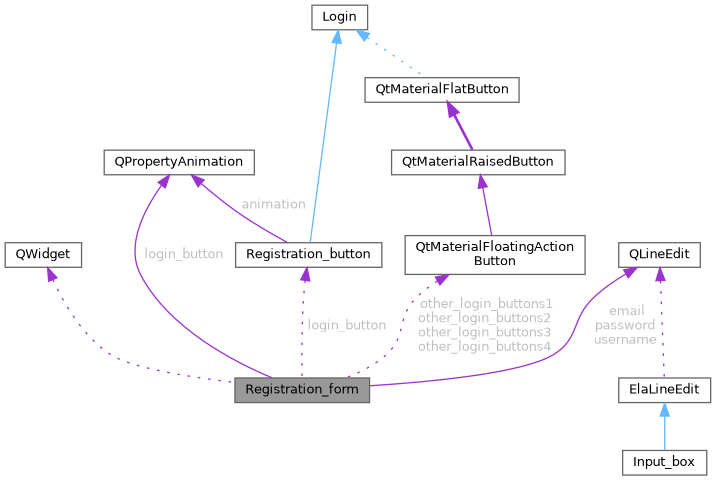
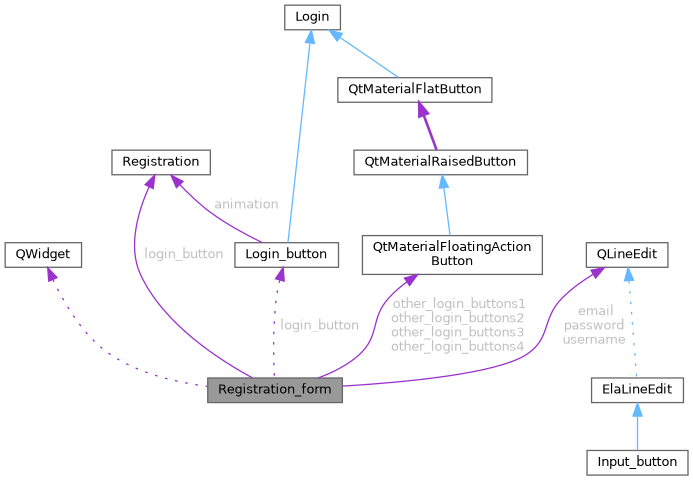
  digraph {
    node [color=gray40 fillcolor=white fontname=Helvetica fontsize=10 shape=box style=filled]
    edge [color=darkorchid3 dir=back fontname=Helvetica fontsize=10 labelfontname=Helvetica labelfontsize=10 style=solid]
    n1 [fillcolor=grey60 fontcolor=black height=0.2 label=Registration_form width=0.4]
    n2 [height=0.2 label=QWidget width=0.4]
-   n3 [height=0.2 label=QPropertyAnimation width=0.4]
-   n4 [height=0.2 label=Registration_button width=0.4]
-   n5 [height=0.2 label=Input_box width=0.4]
+   n3 [height=0.2 label=Registration width=0.4]
+   n4 [height=0.2 label=Login_button width=0.4]
+   n5 [height=0.2 label=Input_button width=0.4]
    n6 [height=0.2 label=ElaLineEdit width=0.4]
    n7 [height=0.2 label=QLineEdit width=0.4]
    n8 [height=0.2 label=Login width=0.4]
    n9 [height=0.2 label=QtMaterialFlatButton width=0.4]
    n10 [height=0.2 label=QtMaterialRaisedButton width=0.4]
    n11 [height=0.2 label="QtMaterialFloatingAction\lButton" width=0.4]
    n2 -> n1 [style=dotted]
    n3 -> n1 [fontcolor=grey label=" login_button"]
    n3 -> n4 [fontcolor=grey label=" animation"]
    n4 -> n1 [fontcolor=grey label=" login_button" style=dotted]
    n6 -> n5 [color=steelblue1]
    n7 -> n1 [fontcolor=grey label=" email\npassword\nusername"]
-   n7 -> n6 [style=dotted]
+   n7 -> n6 [color=steelblue1 style=dotted]
    n8 -> n4 [color=steelblue1]
-   n8 -> n9 [color=steelblue1 style=dotted]
+   n8 -> n9 [color=steelblue1]
    n9 -> n10 [style=bold]
-   n10 -> n11
-   n11 -> n1 [fontcolor=grey label=" other_login_buttons1\nother_login_buttons2\nother_login_buttons3\nother_login_buttons4" style=dotted]
+   n10 -> n11 [color=steelblue1]
+   n11 -> n1 [fontcolor=grey label=" other_login_buttons1\nother_login_buttons2\nother_login_buttons3\nother_login_buttons4"]
  }
